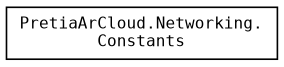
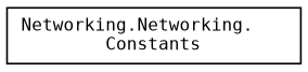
  digraph {
    rankdir=TB
    fontname="DejaVu Sans Mono"
-   n1 [color=black fillcolor=white fontname="DejaVu Sans Mono" fontsize=10 height=0.2 label="PretiaArCloud.Networking.\lConstants" shape=record style=filled width=0.4]
+   n1 [color=black fillcolor=white fontname="DejaVu Sans Mono" fontsize=10 height=0.2 label="Networking.Networking.\lConstants" shape=record style=filled width=0.4]
  }
